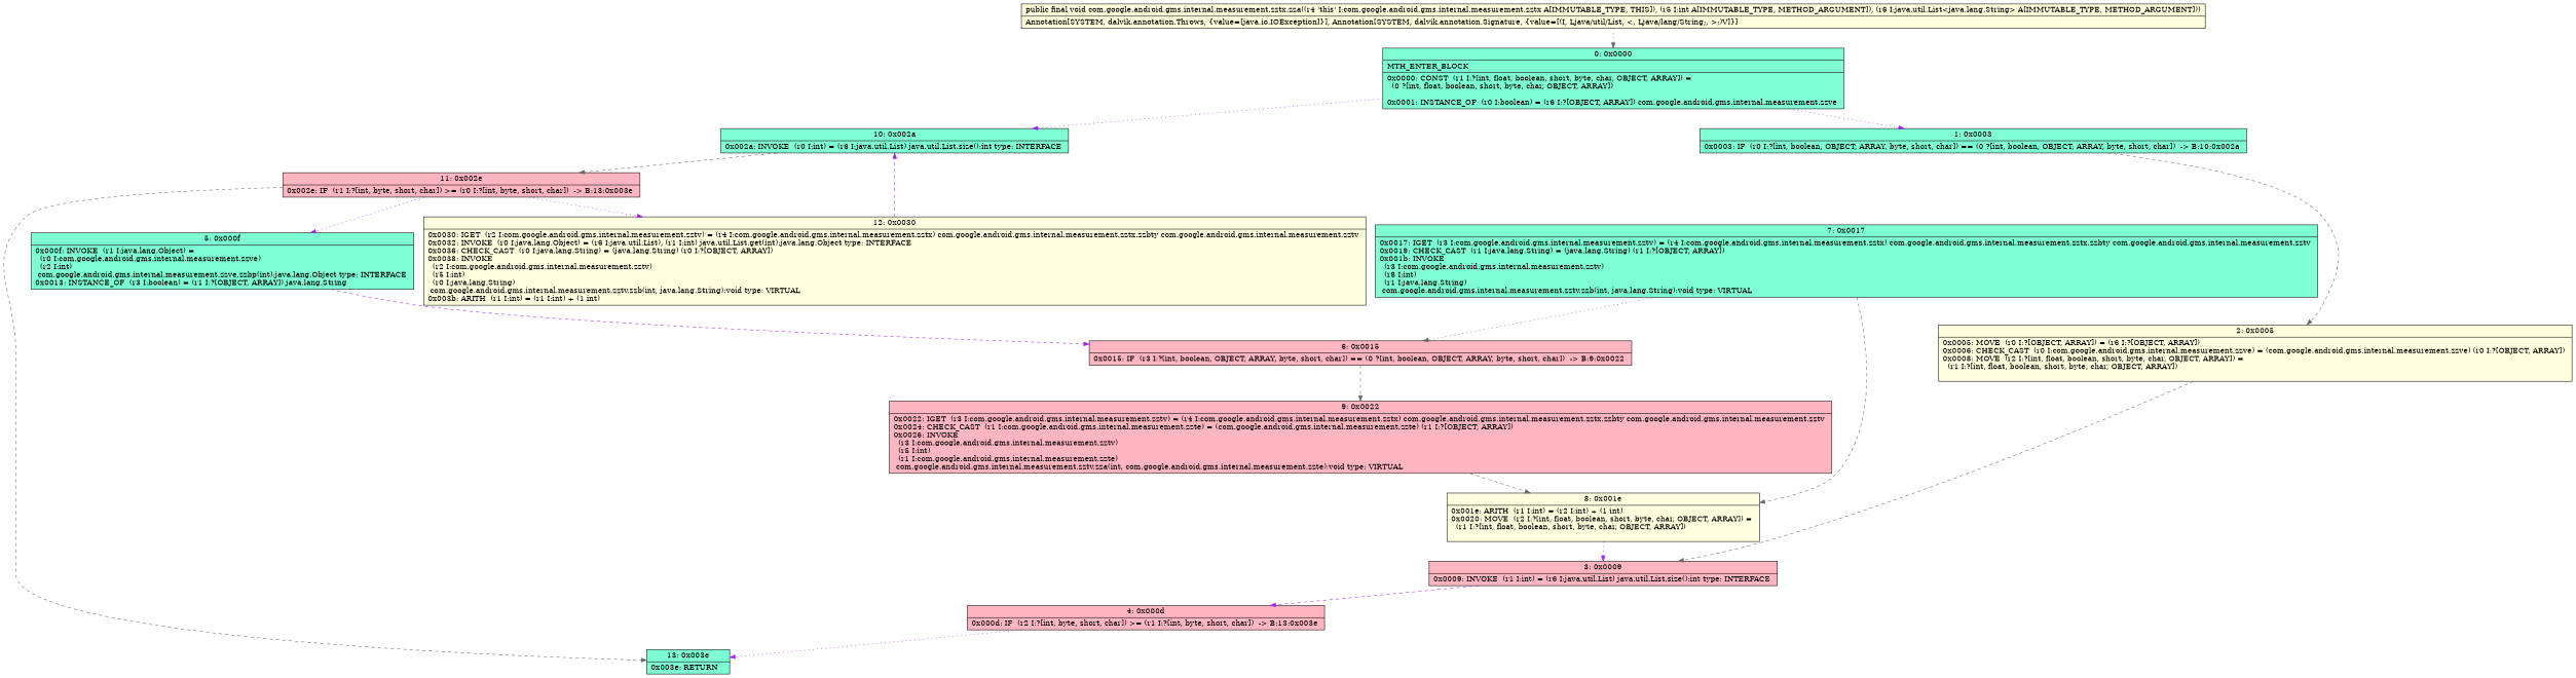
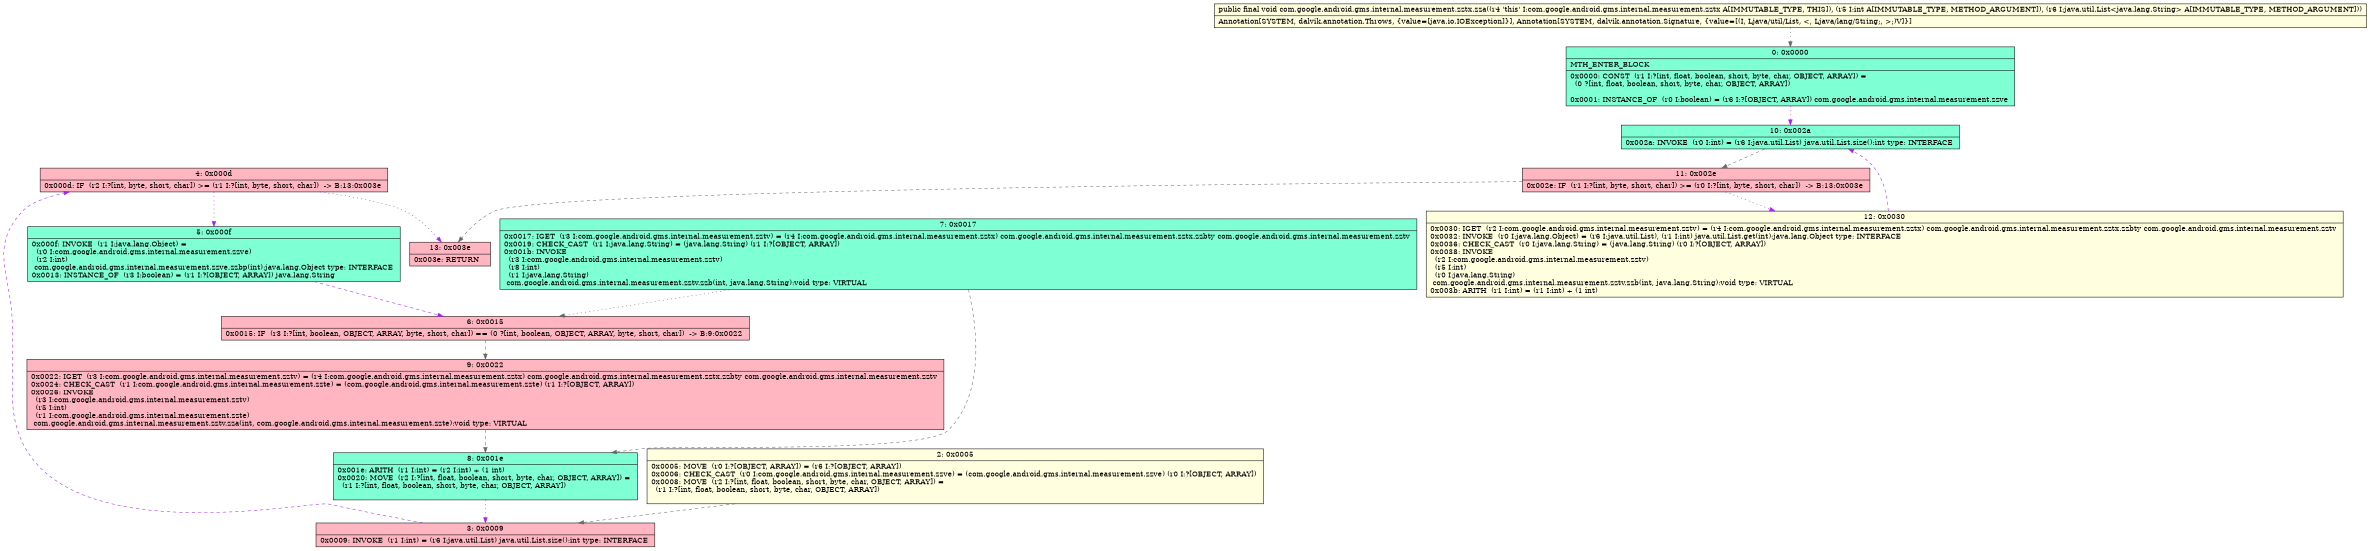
  digraph {
    node [fillcolor=aquamarine shape=record style=filled]
    edge [color=purple style=dashed]
    n1 [label="{0\:\ 0x0000|MTH_ENTER_BLOCK\l|0x0000: CONST  (r1 I:?[int, float, boolean, short, byte, char, OBJECT, ARRAY]) = \l  (0 ?[int, float, boolean, short, byte, char, OBJECT, ARRAY])\l \l0x0001: INSTANCE_OF  (r0 I:boolean) = (r6 I:?[OBJECT, ARRAY]) com.google.android.gms.internal.measurement.zzve \l}"]
-   n2 [label="{1\:\ 0x0003|0x0003: IF  (r0 I:?[int, boolean, OBJECT, ARRAY, byte, short, char]) == (0 ?[int, boolean, OBJECT, ARRAY, byte, short, char])  \-\> B:10:0x002a \l}"]
    n3 [label="{10\:\ 0x002a|0x002a: INVOKE  (r0 I:int) = (r6 I:java.util.List) java.util.List.size():int type: INTERFACE \l}"]
    n4 [fillcolor=lightyellow label="{2\:\ 0x0005|0x0005: MOVE  (r0 I:?[OBJECT, ARRAY]) = (r6 I:?[OBJECT, ARRAY]) \l0x0006: CHECK_CAST  (r0 I:com.google.android.gms.internal.measurement.zzve) = (com.google.android.gms.internal.measurement.zzve) (r0 I:?[OBJECT, ARRAY]) \l0x0008: MOVE  (r2 I:?[int, float, boolean, short, byte, char, OBJECT, ARRAY]) = \l  (r1 I:?[int, float, boolean, short, byte, char, OBJECT, ARRAY])\l \l}"]
    n5 [fillcolor=lightpink label="{3\:\ 0x0009|0x0009: INVOKE  (r1 I:int) = (r6 I:java.util.List) java.util.List.size():int type: INTERFACE \l}"]
    n6 [fillcolor=lightpink label="{11\:\ 0x002e|0x002e: IF  (r1 I:?[int, byte, short, char]) \>= (r0 I:?[int, byte, short, char])  \-\> B:13:0x003e \l}"]
    n7 [fillcolor=lightpink label="{4\:\ 0x000d|0x000d: IF  (r2 I:?[int, byte, short, char]) \>= (r1 I:?[int, byte, short, char])  \-\> B:13:0x003e \l}"]
    n8 [label="{5\:\ 0x000f|0x000f: INVOKE  (r1 I:java.lang.Object) = \l  (r0 I:com.google.android.gms.internal.measurement.zzve)\l  (r2 I:int)\l com.google.android.gms.internal.measurement.zzve.zzbp(int):java.lang.Object type: INTERFACE \l0x0013: INSTANCE_OF  (r3 I:boolean) = (r1 I:?[OBJECT, ARRAY]) java.lang.String \l}"]
-   n9 [label="{13\:\ 0x003e|0x003e: RETURN   \l}"]
+   n9 [fillcolor=lightpink label="{13\:\ 0x003e|0x003e: RETURN   \l}"]
    n10 [fillcolor=lightpink label="{6\:\ 0x0015|0x0015: IF  (r3 I:?[int, boolean, OBJECT, ARRAY, byte, short, char]) == (0 ?[int, boolean, OBJECT, ARRAY, byte, short, char])  \-\> B:9:0x0022 \l}"]
    n11 [fillcolor=lightpink label="{9\:\ 0x0022|0x0022: IGET  (r3 I:com.google.android.gms.internal.measurement.zztv) = (r4 I:com.google.android.gms.internal.measurement.zztx) com.google.android.gms.internal.measurement.zztx.zzbty com.google.android.gms.internal.measurement.zztv \l0x0024: CHECK_CAST  (r1 I:com.google.android.gms.internal.measurement.zzte) = (com.google.android.gms.internal.measurement.zzte) (r1 I:?[OBJECT, ARRAY]) \l0x0026: INVOKE  \l  (r3 I:com.google.android.gms.internal.measurement.zztv)\l  (r5 I:int)\l  (r1 I:com.google.android.gms.internal.measurement.zzte)\l com.google.android.gms.internal.measurement.zztv.zza(int, com.google.android.gms.internal.measurement.zzte):void type: VIRTUAL \l}"]
    n12 [label="{7\:\ 0x0017|0x0017: IGET  (r3 I:com.google.android.gms.internal.measurement.zztv) = (r4 I:com.google.android.gms.internal.measurement.zztx) com.google.android.gms.internal.measurement.zztx.zzbty com.google.android.gms.internal.measurement.zztv \l0x0019: CHECK_CAST  (r1 I:java.lang.String) = (java.lang.String) (r1 I:?[OBJECT, ARRAY]) \l0x001b: INVOKE  \l  (r3 I:com.google.android.gms.internal.measurement.zztv)\l  (r8 I:int)\l  (r1 I:java.lang.String)\l com.google.android.gms.internal.measurement.zztv.zzb(int, java.lang.String):void type: VIRTUAL \l}"]
-   n13 [fillcolor=lightyellow label="{8\:\ 0x001e|0x001e: ARITH  (r1 I:int) = (r2 I:int) + (1 int) \l0x0020: MOVE  (r2 I:?[int, float, boolean, short, byte, char, OBJECT, ARRAY]) = \l  (r1 I:?[int, float, boolean, short, byte, char, OBJECT, ARRAY])\l \l}"]
+   n13 [label="{8\:\ 0x001e|0x001e: ARITH  (r1 I:int) = (r2 I:int) + (1 int) \l0x0020: MOVE  (r2 I:?[int, float, boolean, short, byte, char, OBJECT, ARRAY]) = \l  (r1 I:?[int, float, boolean, short, byte, char, OBJECT, ARRAY])\l \l}"]
    n14 [fillcolor=lightyellow label="{12\:\ 0x0030|0x0030: IGET  (r2 I:com.google.android.gms.internal.measurement.zztv) = (r4 I:com.google.android.gms.internal.measurement.zztx) com.google.android.gms.internal.measurement.zztx.zzbty com.google.android.gms.internal.measurement.zztv \l0x0032: INVOKE  (r0 I:java.lang.Object) = (r6 I:java.util.List), (r1 I:int) java.util.List.get(int):java.lang.Object type: INTERFACE \l0x0036: CHECK_CAST  (r0 I:java.lang.String) = (java.lang.String) (r0 I:?[OBJECT, ARRAY]) \l0x0038: INVOKE  \l  (r2 I:com.google.android.gms.internal.measurement.zztv)\l  (r5 I:int)\l  (r0 I:java.lang.String)\l com.google.android.gms.internal.measurement.zztv.zzb(int, java.lang.String):void type: VIRTUAL \l0x003b: ARITH  (r1 I:int) = (r1 I:int) + (1 int) \l}"]
    n15 [fillcolor=lightyellow label="{public final void com.google.android.gms.internal.measurement.zztx.zza((r4 'this' I:com.google.android.gms.internal.measurement.zztx A[IMMUTABLE_TYPE, THIS]), (r5 I:int A[IMMUTABLE_TYPE, METHOD_ARGUMENT]), (r6 I:java.util.List\<java.lang.String\> A[IMMUTABLE_TYPE, METHOD_ARGUMENT]))  | Annotation[SYSTEM, dalvik.annotation.Throws, \{value=[java.io.IOException]\}], Annotation[SYSTEM, dalvik.annotation.Signature, \{value=[(I, Ljava\/util\/List, \<, Ljava\/lang\/String;, \>;)V]\}]\l}"]
-   n1 -> n2 [style=dotted]
    n1 -> n3 [style=dotted]
-   n2 -> n4 [color=gray40]
    n3 -> n6 [color=gray40]
    n4 -> n5 [color=gray40]
    n5 -> n7
    n6 -> n9 [color=gray40]
    n6 -> n14 [style=dotted]
-   n6 -> n8 [style=dotted]
+   n7 -> n8 [style=dotted]
    n7 -> n9 [style=dotted]
    n8 -> n10
    n10 -> n11 [color=gray40]
    n11 -> n13 [color=gray40]
    n12 -> n10 [color=gray40 style=dotted]
    n12 -> n13 [color=gray40]
    n13 -> n5 [style=dotted]
    n14 -> n3
    n15 -> n1 [color=gray40 style=dotted]
  }
